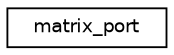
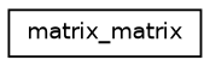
  digraph {
    rankdir=LR
-   n1 [color=black fillcolor=white fontname=Helvetica fontsize=10 height=0.2 label=matrix_port shape=record style=filled width=0.4]
+   n1 [color=black fillcolor=white fontname=Helvetica fontsize=10 height=0.2 label=matrix_matrix shape=record style=filled width=0.4]
  }
